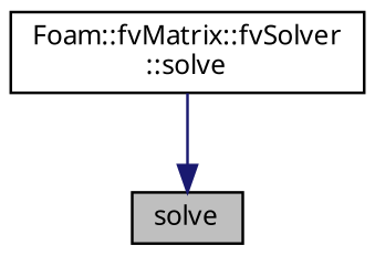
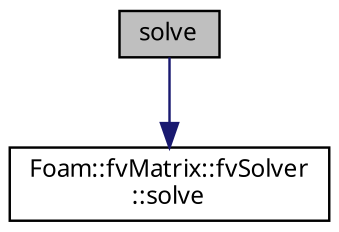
  digraph {
    rankdir=TB
    fontname="Noto Sans"
    node [color=black fontname="Noto Sans" fontsize=10 shape=record]
    n1 [fillcolor=grey75 fontcolor=black height=0.2 label=solve style=filled width=0.4]
    n2 [height=0.2 label="Foam::fvMatrix::fvSolver\l::solve" width=0.4]
-   n2 -> n1 [color=midnightblue fontname="Noto Sans" fontsize=10 labelfontname=Helvetica labelfontsize=10 style=solid]
+   n1 -> n2 [color=midnightblue fontname="Noto Sans" fontsize=10 labelfontname=Helvetica labelfontsize=10 style=solid]
  }
